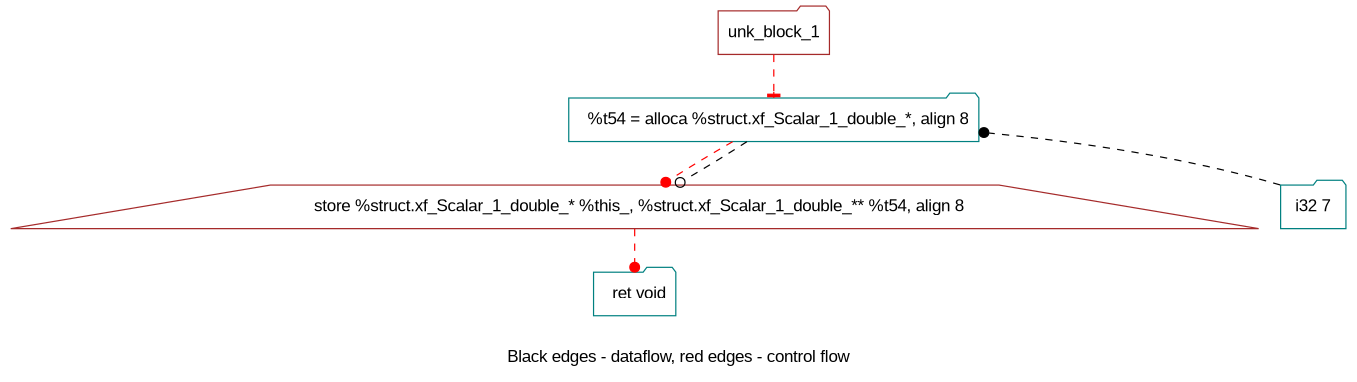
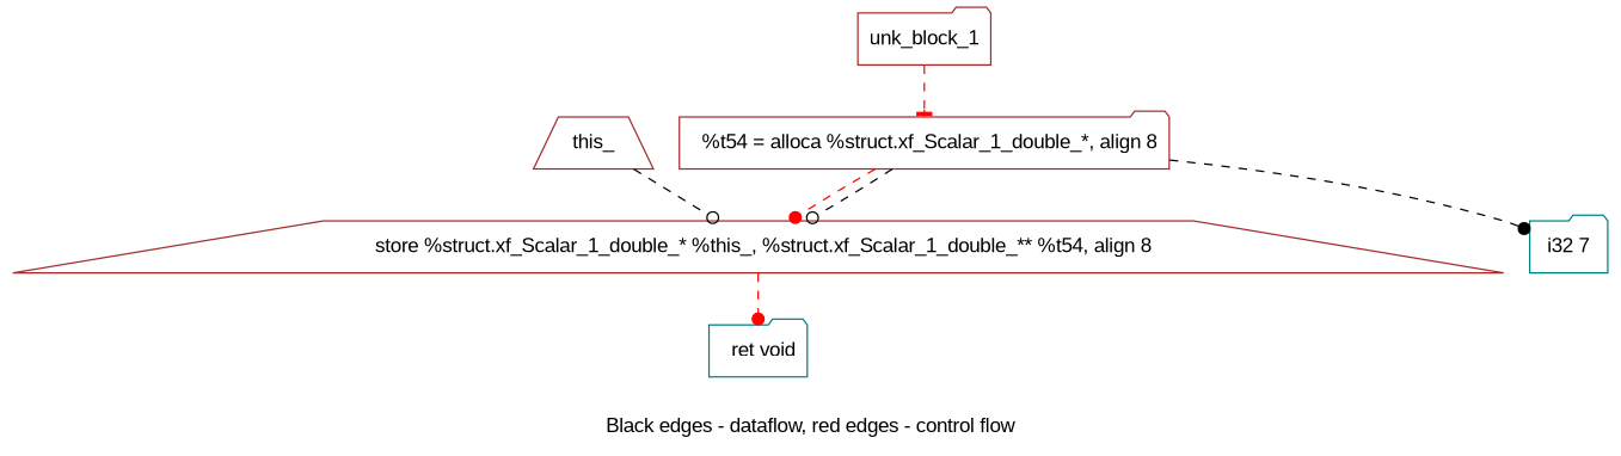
  digraph {
    compound=true
    fontname="Liberation Sans"
    label="Black edges - dataflow, red edges - control flow"
    node [color=brown fontname="Liberation Sans" shape=folder]
    edge [arrowhead=dot fontname="Liberation Sans" style=dashed]
-   n1 [color=teal label="  %t54 = alloca %struct.xf_Scalar_1_double_*, align 8"]
+   n1 [label="  %t54 = alloca %struct.xf_Scalar_1_double_*, align 8"]
    n2 [label="  store %struct.xf_Scalar_1_double_* %this_, %struct.xf_Scalar_1_double_** %t54, align 8" shape=trapezium]
    n3 [color=teal label="  ret void"]
    unk_block_1
    n5 [color=teal label="i32 7"]
+   this_ [shape=trapezium]
    n1 -> n2 [color=red weight=2]
    n1 -> n2 [arrowhead=odot]
    n2 -> n3 [color=red weight=2]
    unk_block_1 -> n1 [arrowhead=tee color=red]
-   n5 -> n1
+   n1 -> n5
+   this_ -> n2 [arrowhead=odot]
  }
